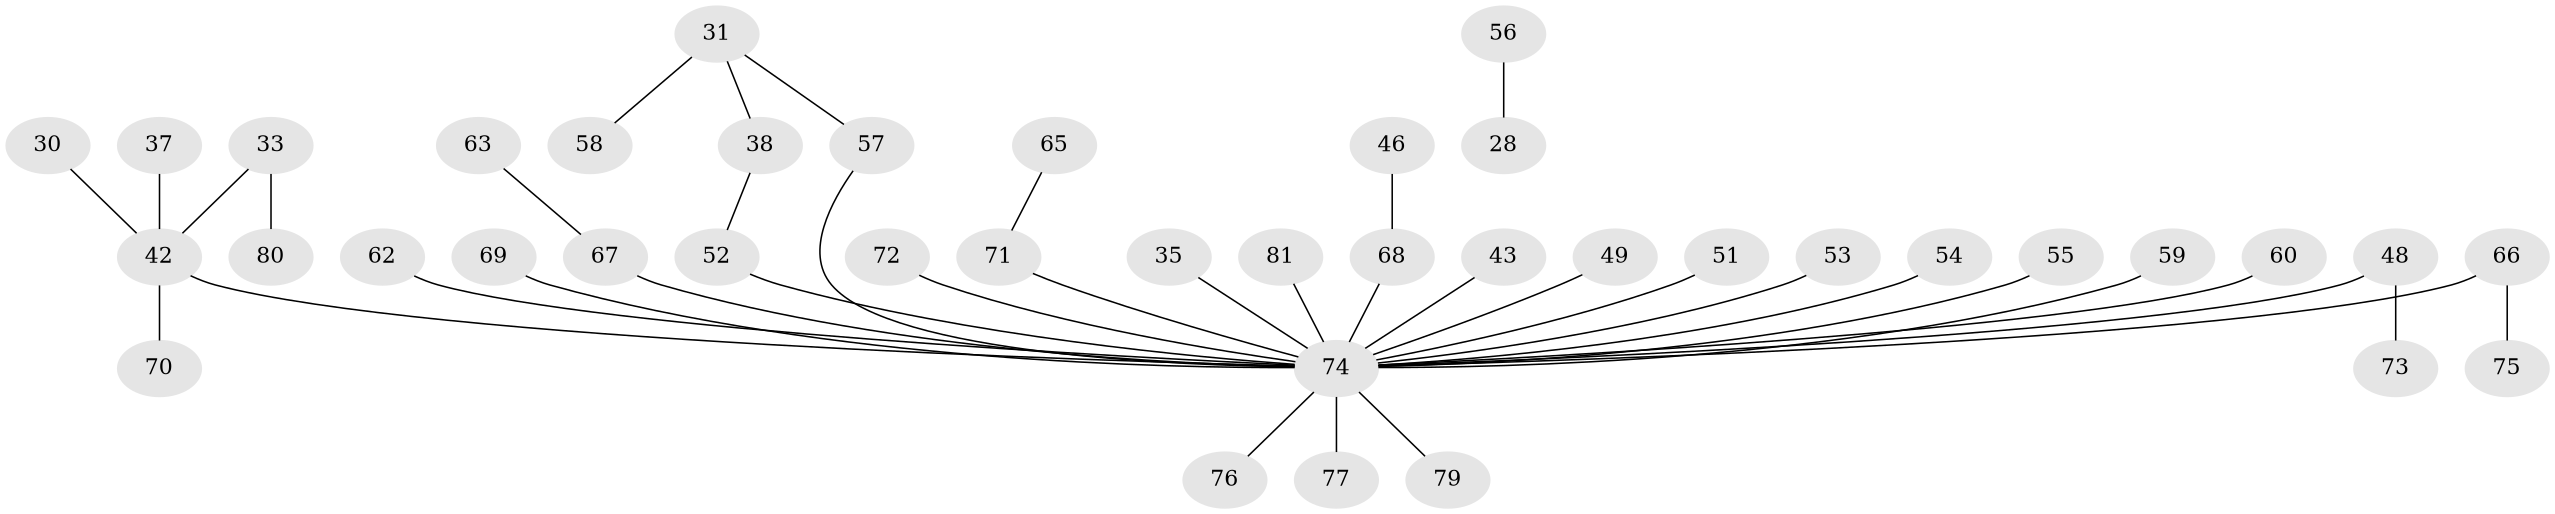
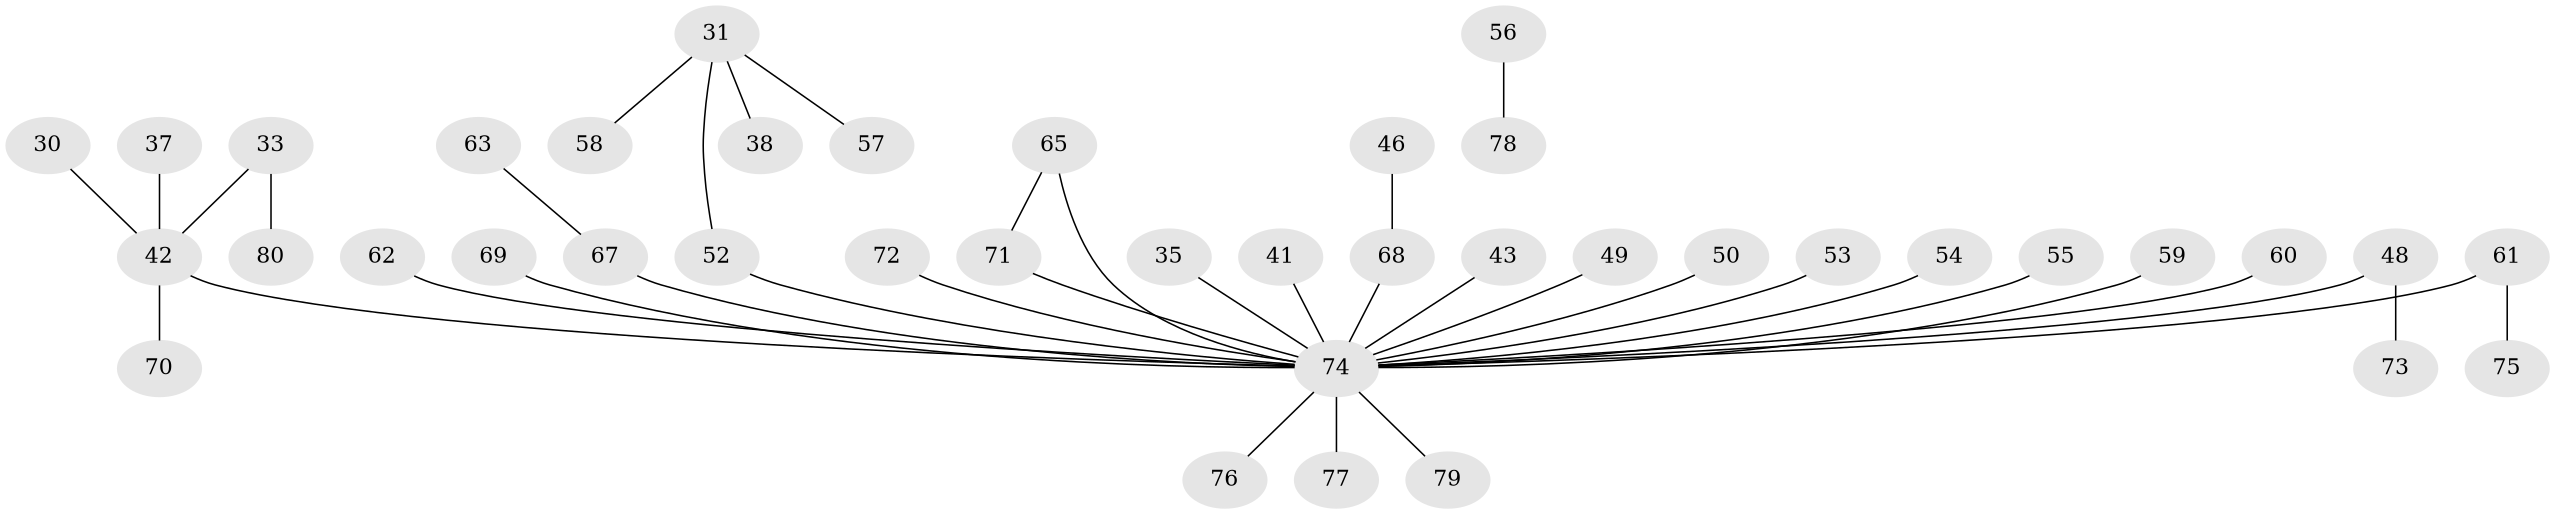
  graph {
    node [color=gray90 style=filled]
    42 [super="+25"]
    74 [super="+7+51+15+22"]
    70
    30
    31
    38
    52 [super="+23"]
    57
    58
    33
    80
    76
    77
    79
    35
    37
-   41 [super="+18+19" label=81]
+   41 [super="+18+19"]
    68 [super="+28"]
    46
    n20 [label=43]
    48 [super="+24"]
    73
    49 [super="+21"]
-   50 [label=51]
+   50
    53
    54
    55
    56
-   78 [label=28]
+   78
    59
    60
    62
    69 [super="+45"]
    63
    67
    65 [super="+14+27+36"]
    71
-   66 [super="+64"]
+   66 [super="+64" label=61]
    75
    72
    42 -- 74
    42 -- 70
    74 -- 76
    74 -- 77
    74 -- 79
    30 -- 42
    31 -- 38
-   38 -- 52
+   31 -- 52
    31 -- 57
    31 -- 58
    52 -- 74
    33 -- 42
    33 -- 80
    35 -- 74
    37 -- 42
    41 -- 74
    68 -- 74
    46 -- 68
    n20 -- 74
    48 -- 74
    48 -- 73
    49 -- 74
    50 -- 74
    53 -- 74
    54 -- 74
    55 -- 74
    56 -- 78
    59 -- 74
    60 -- 74
    62 -- 74
    69 -- 74
    63 -- 67
    67 -- 74
-   57 -- 74
+   65 -- 74
    65 -- 71
    71 -- 74
    66 -- 74
    66 -- 75
    72 -- 74
  }
